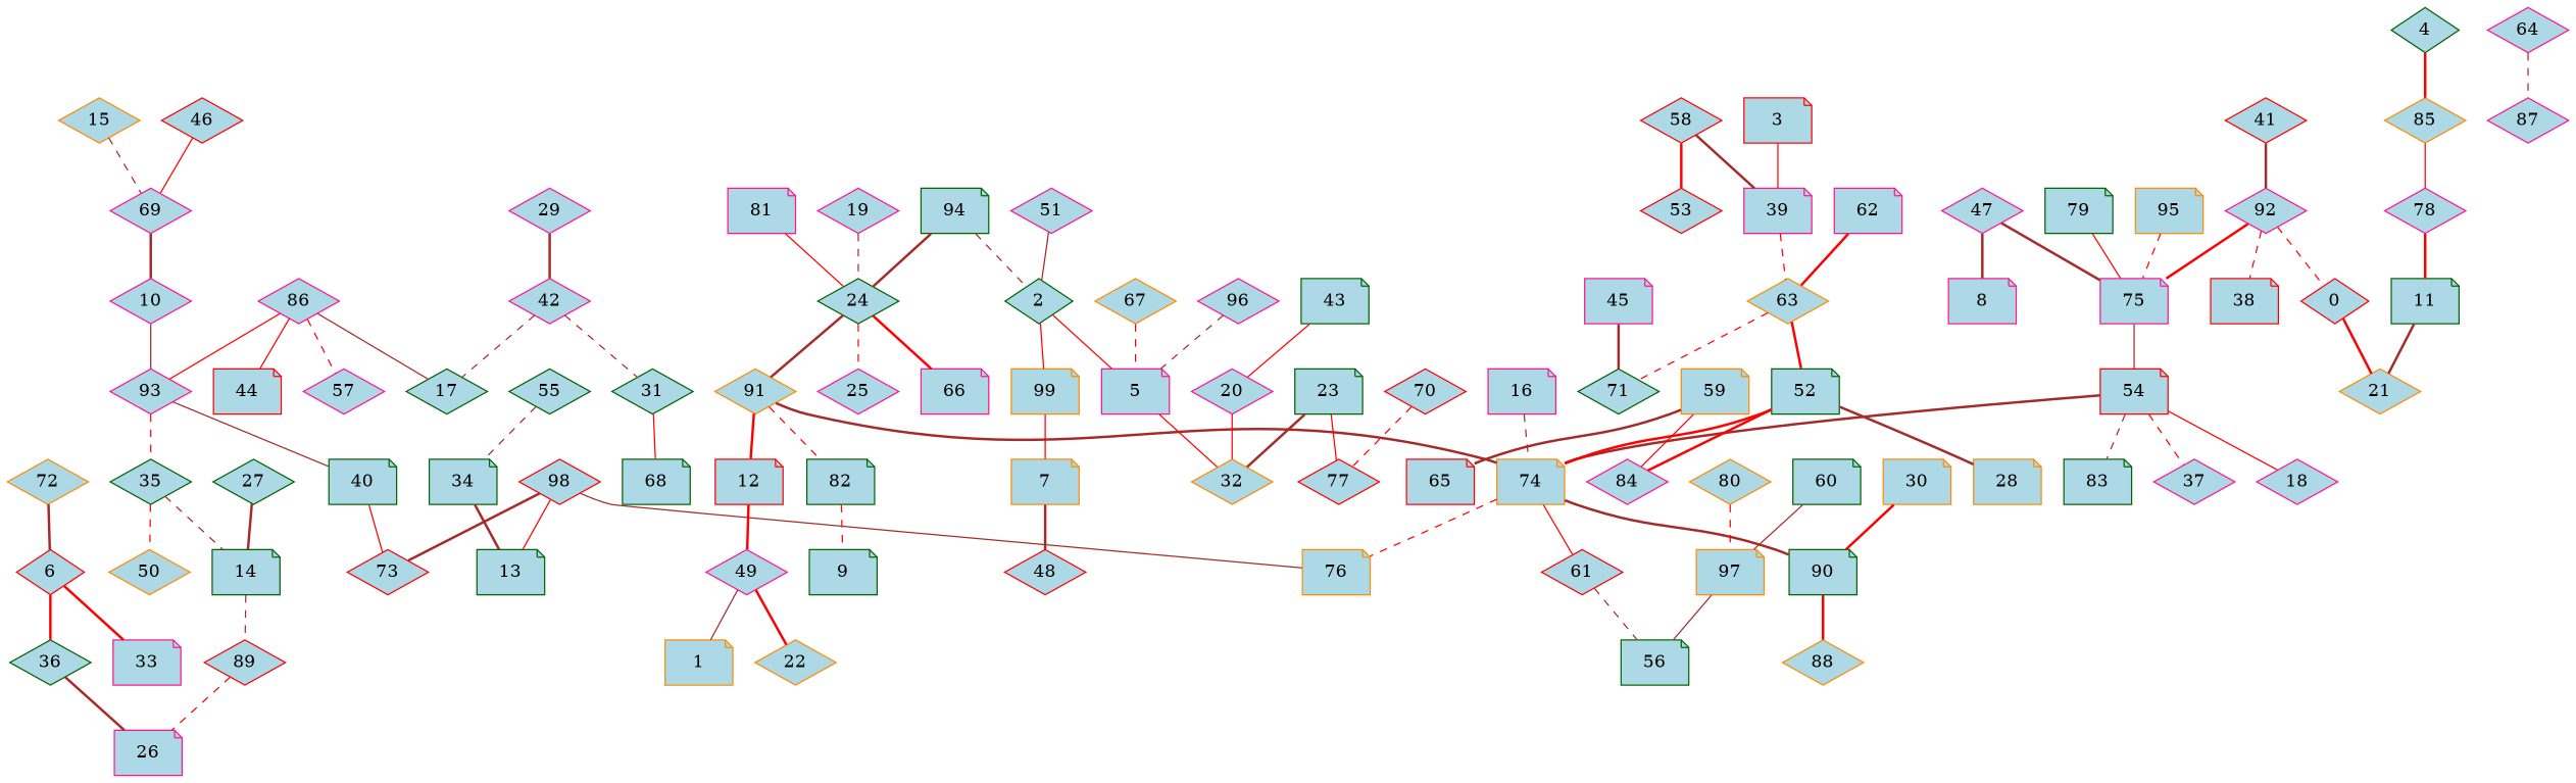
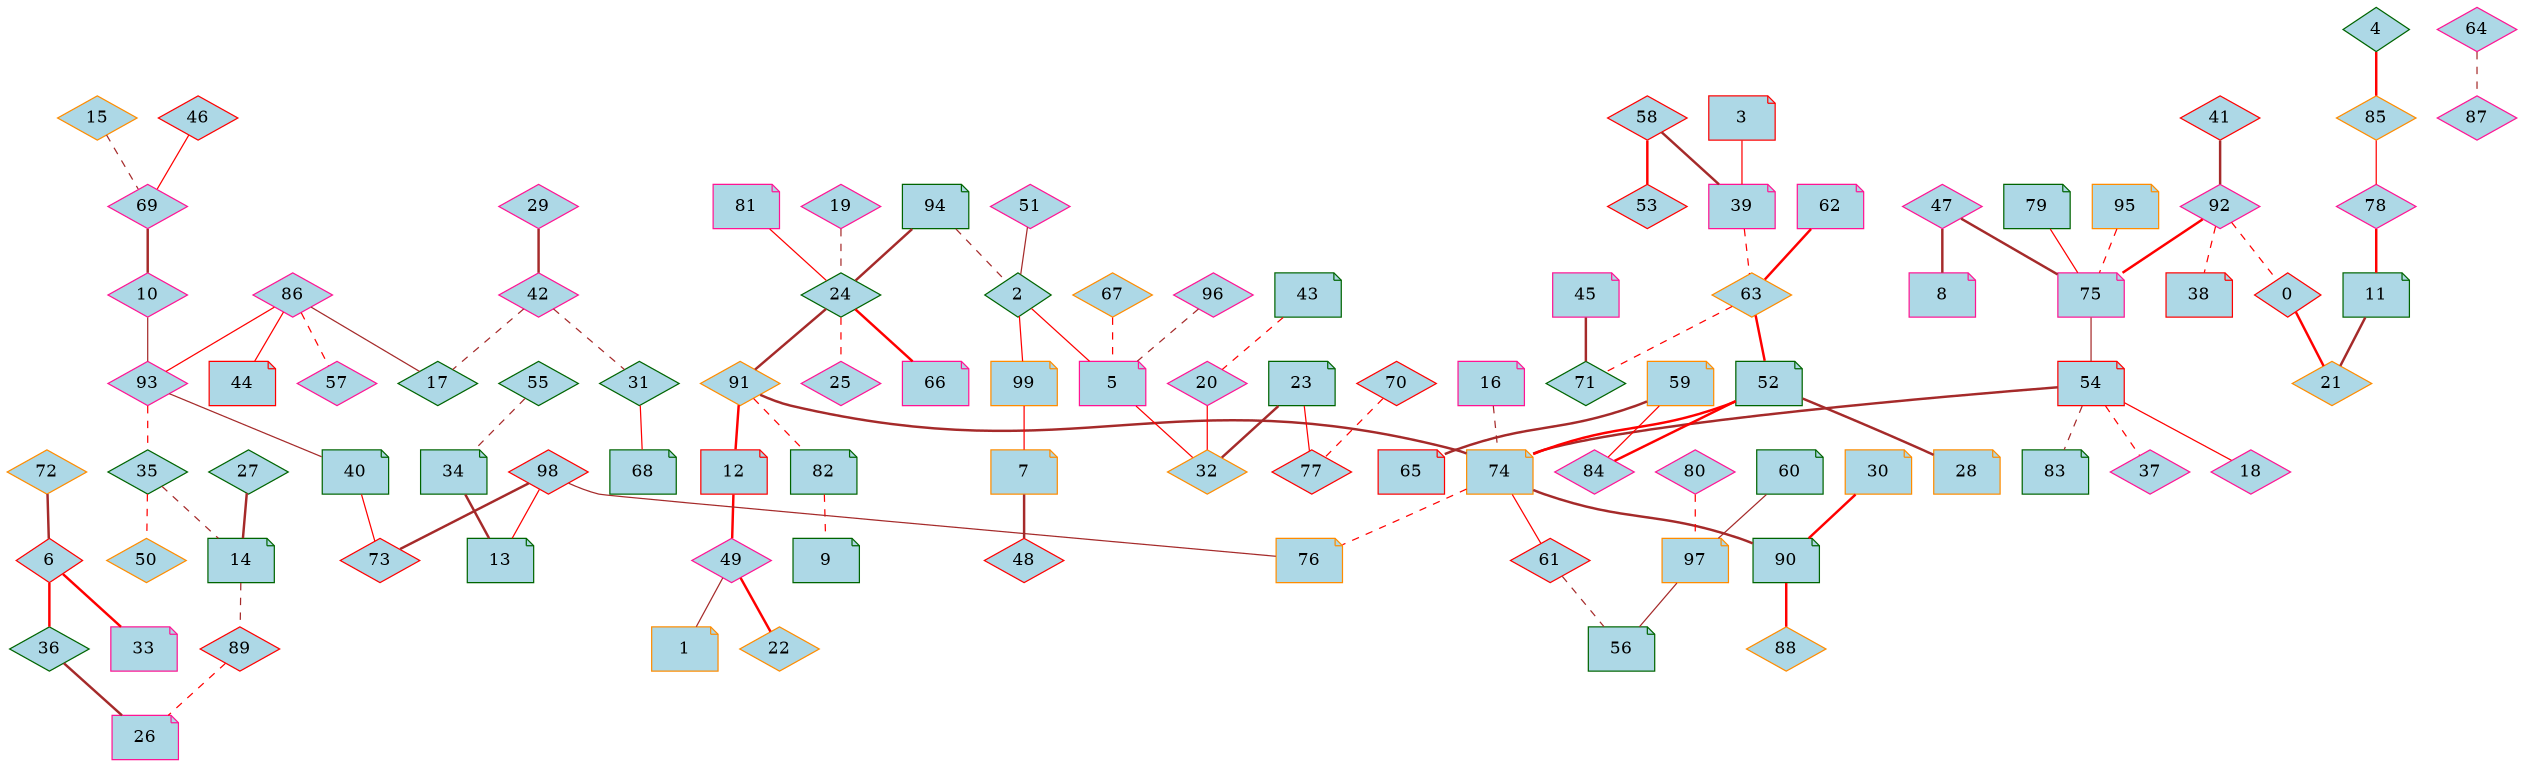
  graph {
    node [color=deeppink fillcolor=lightblue shape=diamond style=filled]
    edge [color=red style=bold]
    54 [color=red shape=note]
    74 [color=darkorange shape=note]
    37
    18
    83 [color=darkgreen shape=note]
    90 [color=darkgreen shape=note]
    61 [color=red]
    76 [color=darkorange shape=note]
    88 [color=darkorange]
    56 [color=darkgreen shape=note]
    97 [color=darkorange shape=note]
    91 [color=darkorange]
    12 [color=red shape=note]
    82 [color=darkgreen shape=note]
    49
    9 [color=darkgreen shape=note]
    1 [color=darkorange shape=note]
    22 [color=darkorange]
    98 [color=red]
    73 [color=red]
    13 [color=darkgreen shape=note]
    86
    93
    17 [color=darkgreen]
    44 [color=red shape=note]
    57
    40 [color=darkgreen shape=note]
    35 [color=darkgreen]
    50 [color=darkorange]
    14 [color=darkgreen shape=note]
    11 [color=darkgreen shape=note]
    78
    21 [color=darkorange]
    29
    42
    31 [color=darkgreen]
    68 [color=darkgreen shape=note]
    52 [color=darkgreen shape=note]
    28 [color=darkorange shape=note]
    84
    63 [color=darkorange]
    71 [color=darkgreen]
    34 [color=darkgreen shape=note]
    8 [shape=note]
    47
    75 [shape=note]
    94 [color=darkgreen shape=note]
    24 [color=darkgreen]
    2 [color=darkgreen]
    66 [shape=note]
    25
    5 [shape=note]
    99 [color=darkorange shape=note]
    58 [color=red]
    53 [color=red]
    39 [shape=note]
    72 [color=darkorange]
    6 [color=red]
    36 [color=darkgreen]
    33 [shape=note]
    26 [shape=note]
    69
    10
    15 [color=darkorange]
    3 [color=red shape=note]
    32 [color=darkorange]
    7 [color=darkorange shape=note]
    79 [color=darkgreen shape=note]
    89 [color=red]
    67 [color=darkorange]
    51
    48 [color=red]
-   80 [color=darkorange]
+   80
    70 [color=red]
    77 [color=red]
    16 [shape=note]
    20
    23 [color=darkgreen shape=note]
    96
    55 [color=darkgreen]
    92
    0 [color=red]
    38 [color=red shape=note]
    64
    87
    95 [color=darkorange shape=note]
    46 [color=red]
    62 [shape=note]
    81 [shape=note]
    19
    43 [color=darkgreen shape=note]
    85 [color=darkorange]
    59 [color=darkorange shape=note]
    65 [color=red shape=note]
    27 [color=darkgreen]
    45 [shape=note]
    41 [color=red]
    30 [color=darkorange shape=note]
    4 [color=darkgreen]
    60 [color=darkgreen shape=note]
    54 -- 74 [color=brown]
    54 -- 37 [style=dashed]
    54 -- 18 [style=solid]
    54 -- 83 [color=brown style=dashed]
    74 -- 90 [color=brown]
    74 -- 61 [style=solid]
    74 -- 76 [style=dashed]
    90 -- 88
    61 -- 56 [color=brown style=dashed]
    97 -- 56 [color=brown style=solid]
    91 -- 74 [color=brown]
    91 -- 12
    91 -- 82 [style=dashed]
    12 -- 49
    82 -- 9 [style=dashed]
    49 -- 1 [color=brown style=solid]
    49 -- 22
    98 -- 76 [color=brown style=solid]
    98 -- 73 [color=brown]
    98 -- 13 [style=solid]
    86 -- 93 [style=solid]
    86 -- 17 [color=brown style=solid]
    86 -- 44 [style=solid]
    86 -- 57 [style=dashed]
    93 -- 40 [color=brown style=solid]
    93 -- 35 [style=dashed]
    40 -- 73 [style=solid]
    35 -- 50 [style=dashed]
    35 -- 14 [color=brown style=dashed]
    14 -- 89 [color=brown style=dashed]
    11 -- 21 [color=brown]
    78 -- 11
    29 -- 42 [color=brown]
    42 -- 17 [color=brown style=dashed]
    42 -- 31 [color=brown style=dashed]
    31 -- 68 [style=solid]
    52 -- 74
    52 -- 28 [color=brown]
    52 -- 84
    63 -- 52
    63 -- 71 [style=dashed]
    34 -- 13 [color=brown]
    47 -- 8 [color=brown]
    47 -- 75 [color=brown]
    75 -- 54 [color=brown style=solid]
    94 -- 24 [color=brown]
    94 -- 2 [color=brown style=dashed]
    24 -- 91 [color=brown]
    24 -- 66
    24 -- 25 [style=dashed]
    2 -- 5 [style=solid]
    2 -- 99 [style=solid]
    5 -- 32 [style=solid]
    99 -- 7 [style=solid]
    58 -- 53
    58 -- 39 [color=brown]
    39 -- 63 [style=dashed]
    72 -- 6 [color=brown]
    6 -- 36
    6 -- 33
    36 -- 26 [color=brown]
    69 -- 10 [color=brown]
    10 -- 93 [color=brown style=solid]
    15 -- 69 [color=brown style=dashed]
    3 -- 39 [style=solid]
    7 -- 48 [color=brown]
    79 -- 75 [style=solid]
    89 -- 26 [style=dashed]
    67 -- 5 [style=dashed]
    51 -- 2 [color=brown style=solid]
    80 -- 97 [style=dashed]
    70 -- 77 [style=dashed]
    16 -- 74 [color=brown style=dashed]
    20 -- 32 [style=solid]
    23 -- 32 [color=brown]
    23 -- 77 [style=solid]
    96 -- 5 [color=brown style=dashed]
    55 -- 34 [color=brown style=dashed]
    92 -- 75
    92 -- 0 [style=dashed]
    92 -- 38 [style=dashed]
    0 -- 21
    64 -- 87 [color=brown style=dashed]
    95 -- 75 [style=dashed]
    46 -- 69 [style=solid]
    62 -- 63
    81 -- 24 [style=solid]
    19 -- 24 [color=brown style=dashed]
-   43 -- 20 [style=solid]
+   43 -- 20 [style=dashed]
    85 -- 78 [style=solid]
    59 -- 84 [style=solid]
    59 -- 65 [color=brown]
    27 -- 14 [color=brown]
    45 -- 71 [color=brown]
    41 -- 92 [color=brown]
    30 -- 90
    4 -- 85
    60 -- 97 [color=brown style=solid]
  }
